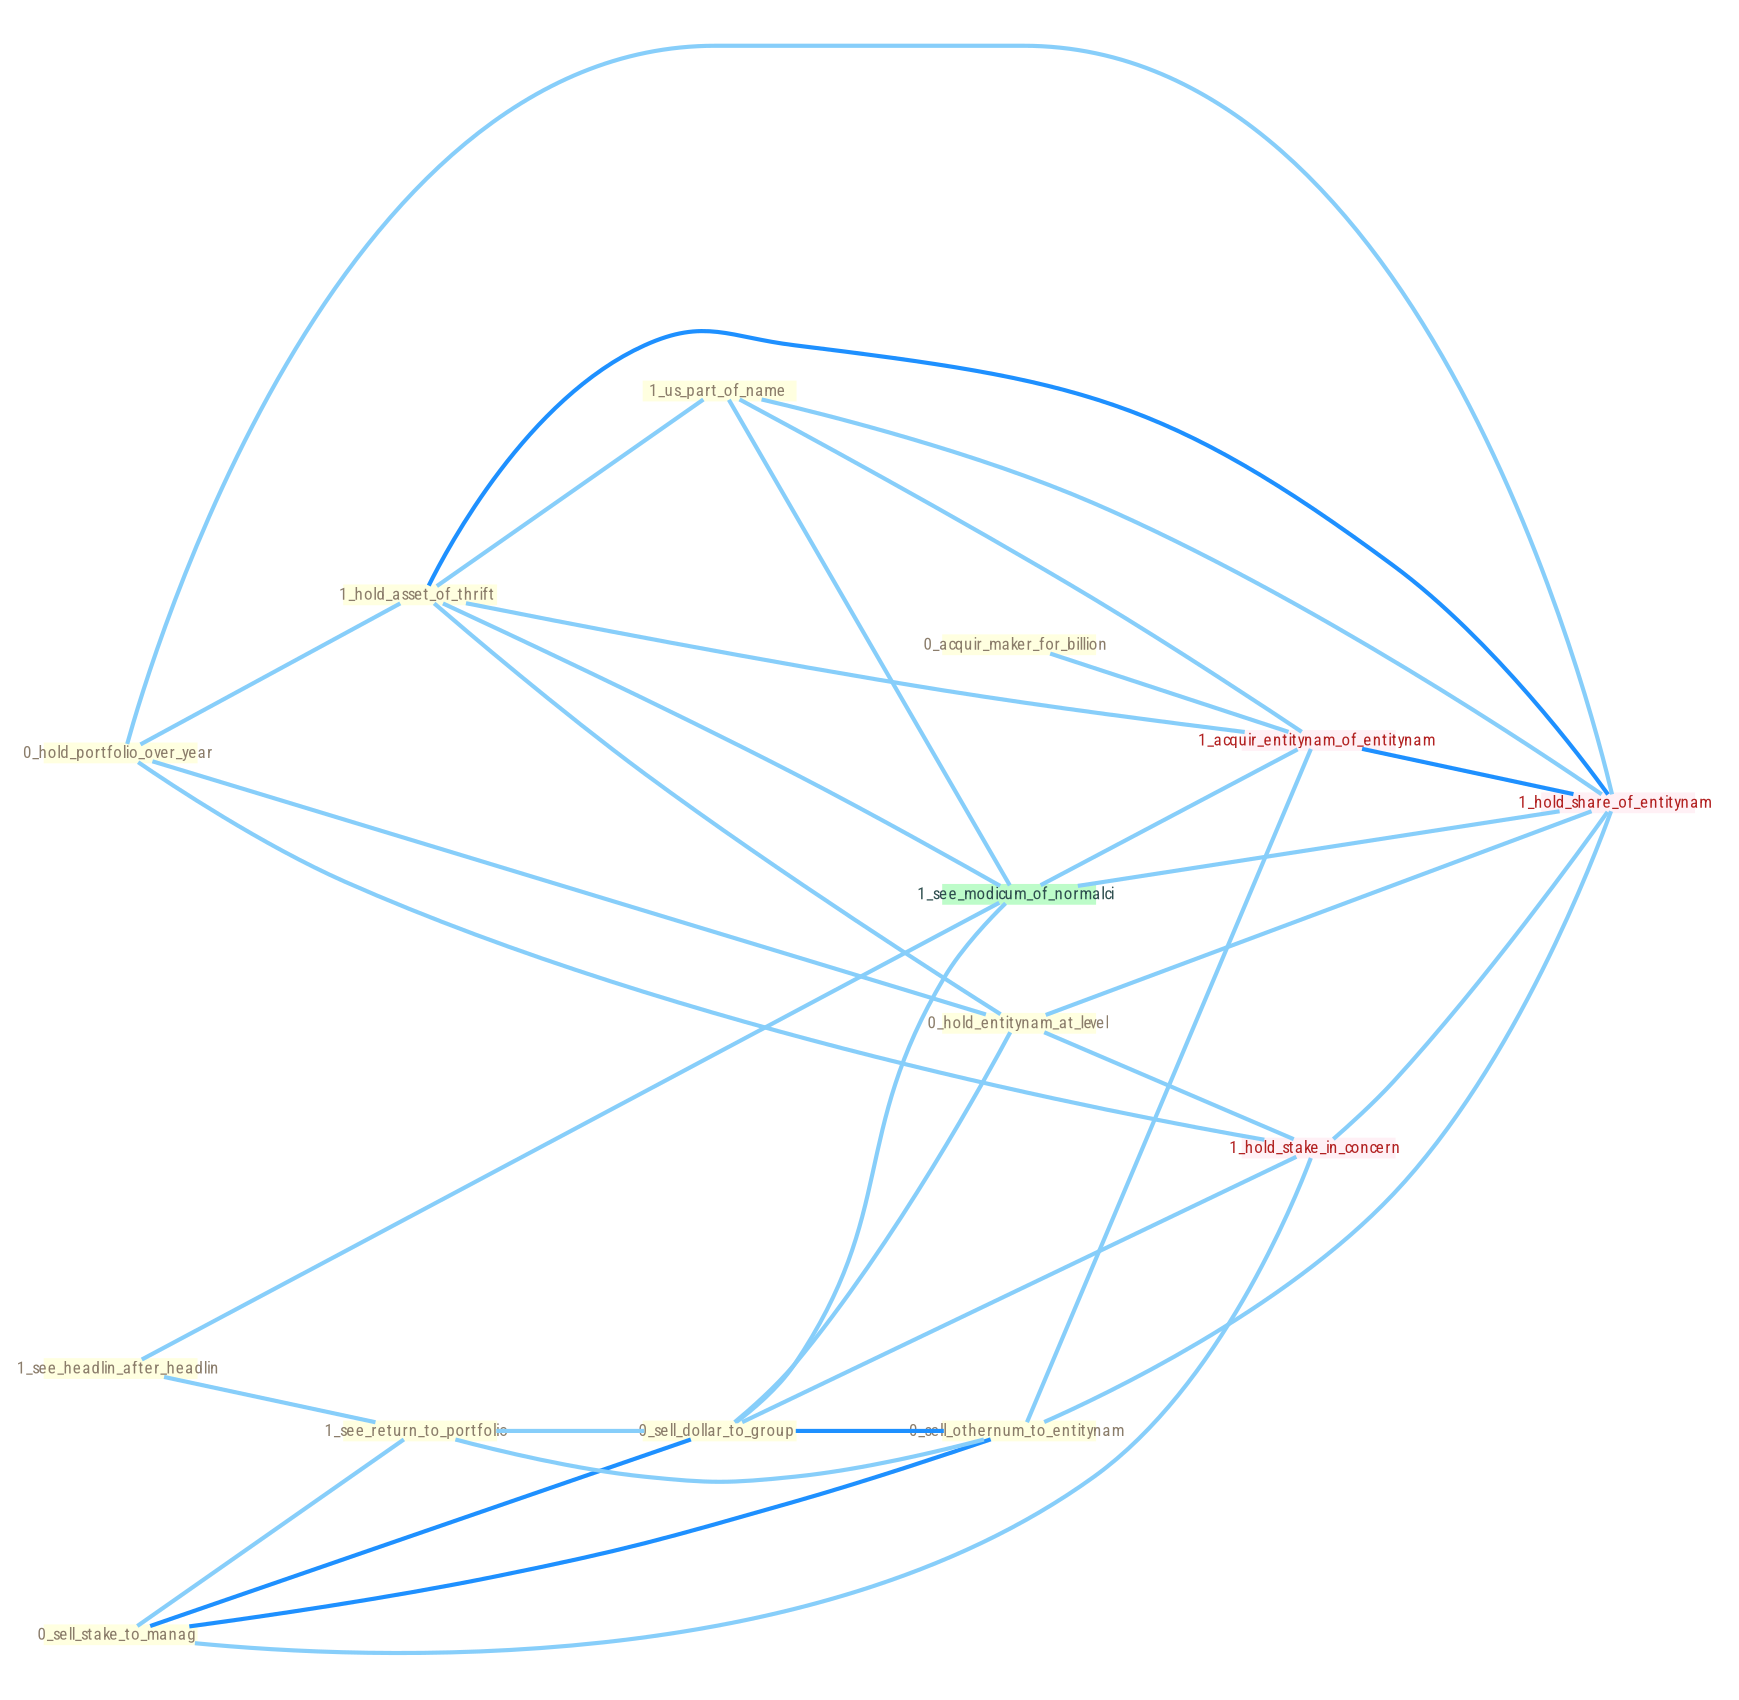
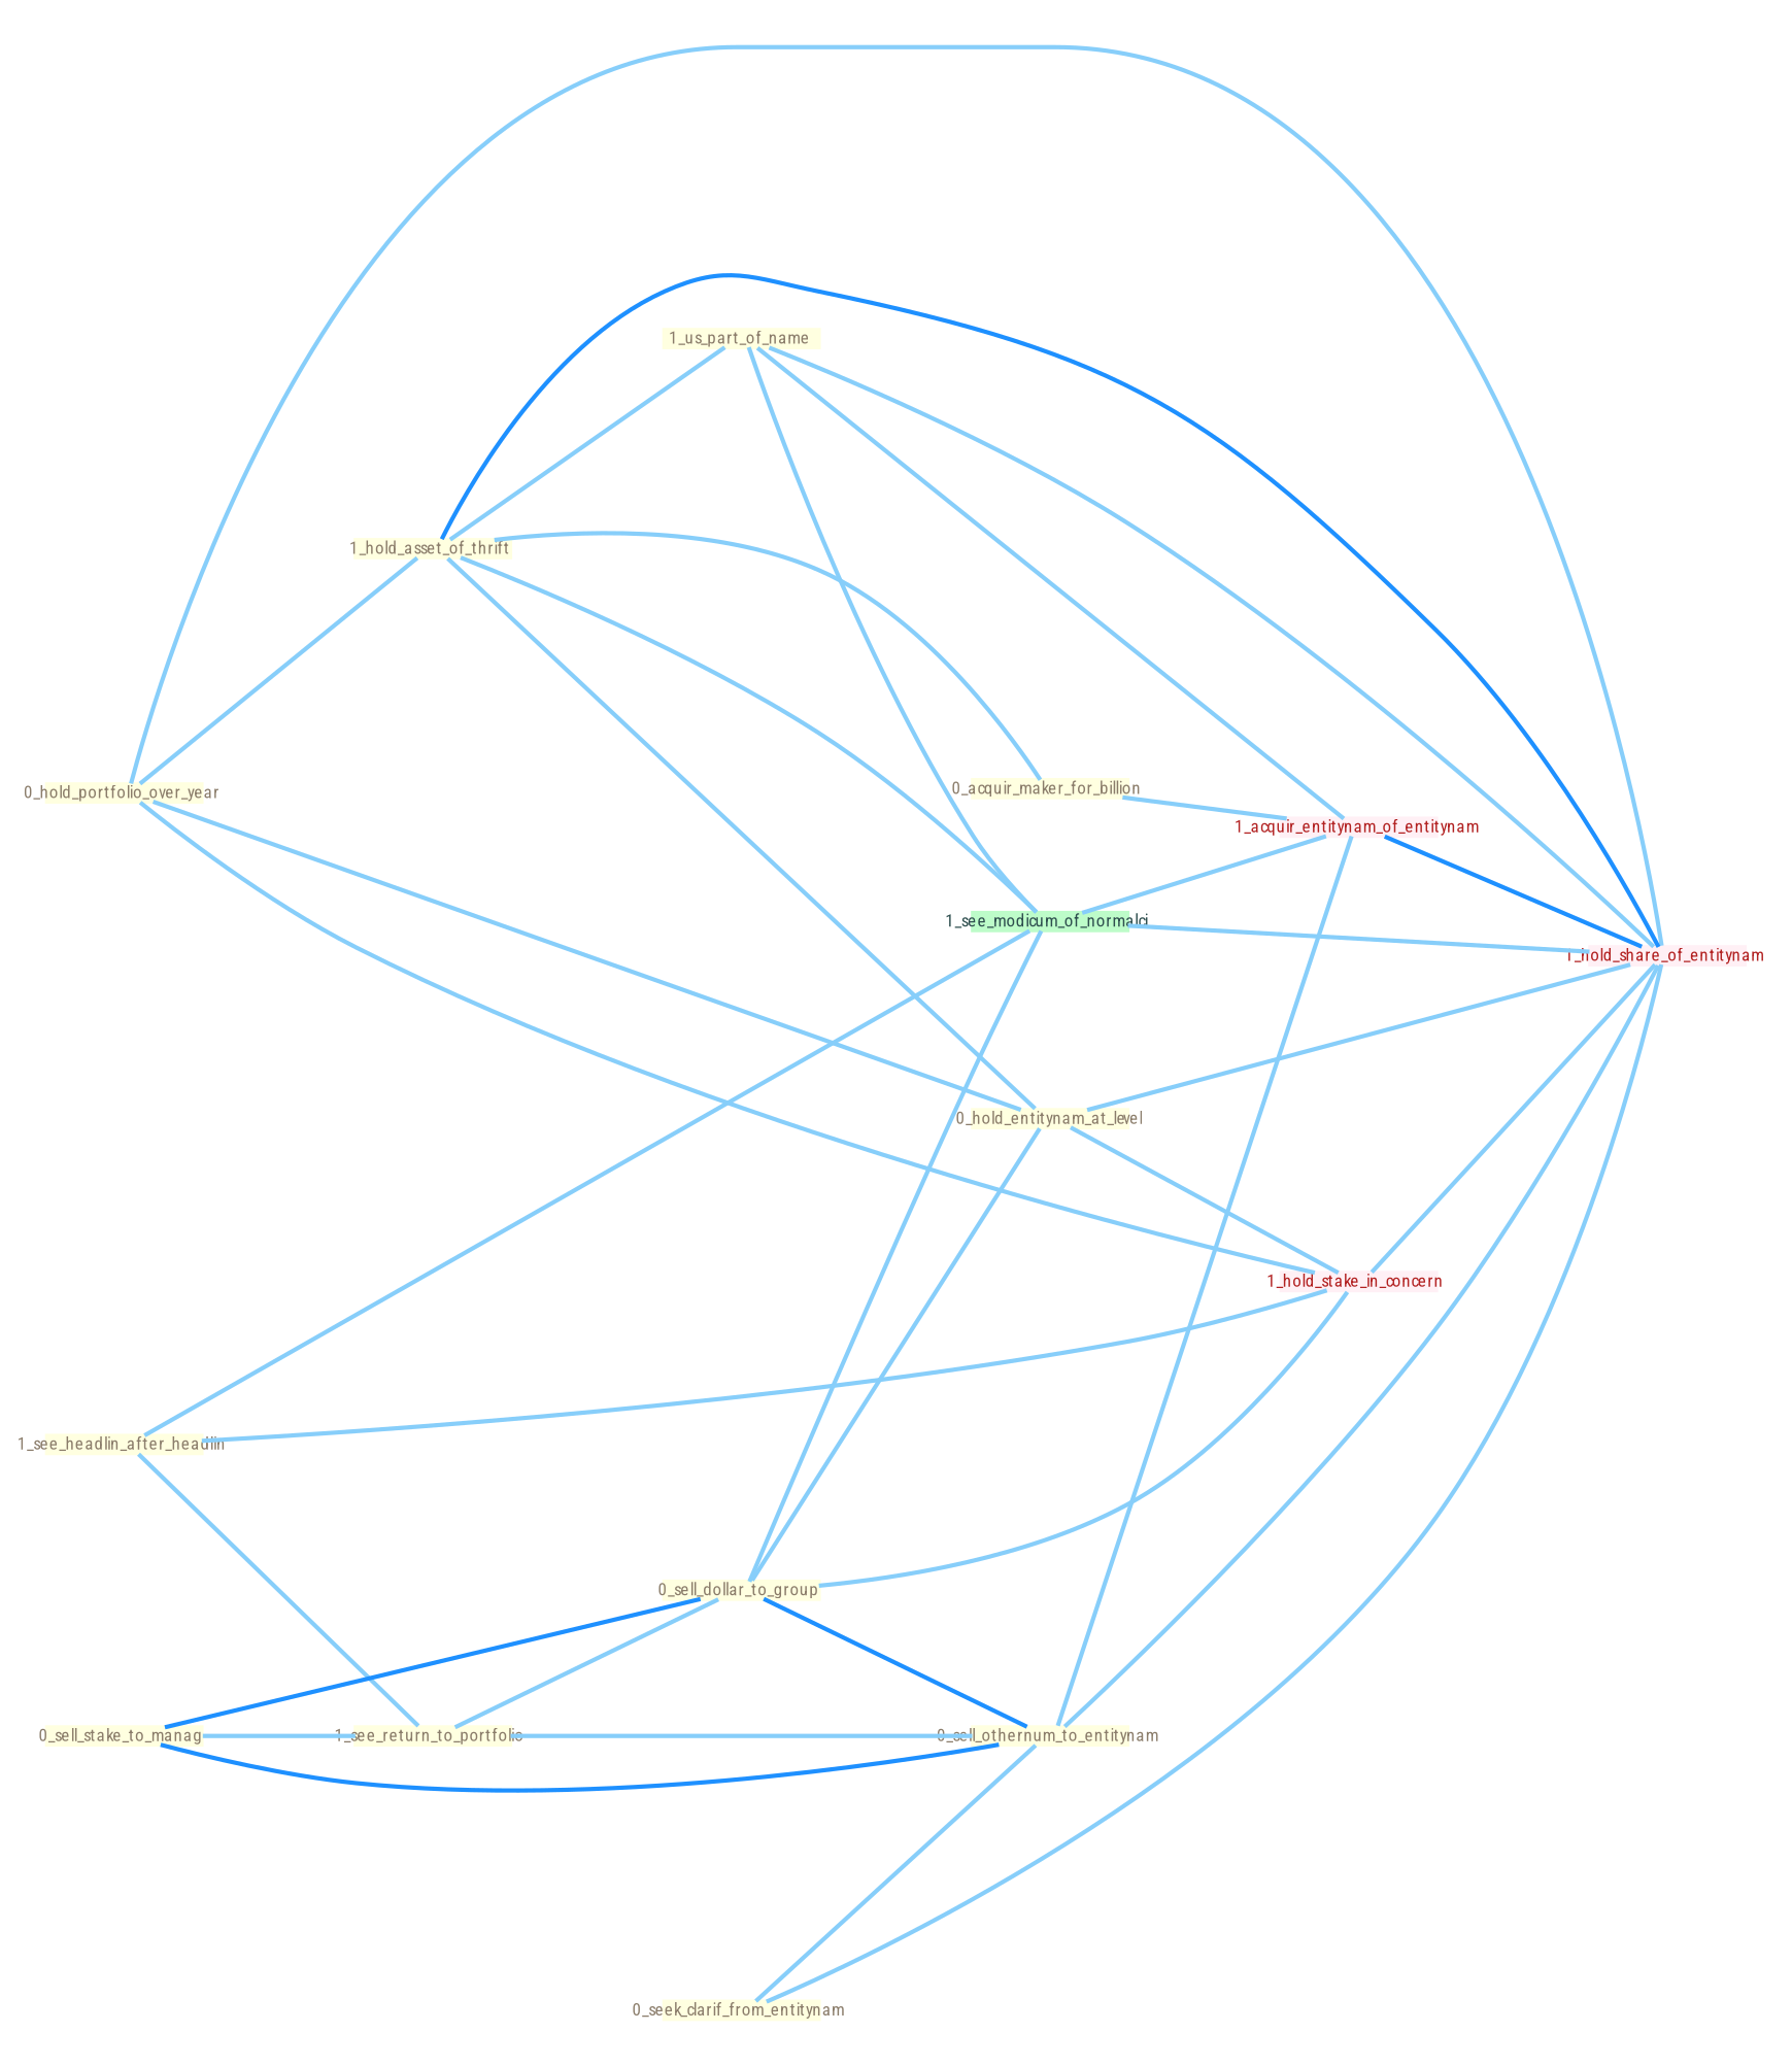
  graph {
    fontname="Roboto Condensed"
    rankdir=LR
    node [color="#ffffe0" fixedsize=true fontcolor="#8b7d6b" fontname="Roboto Condensed" fontsize=4 shape=polygon style=filled]
    edge [color="#87cefa" fontname="Roboto Condensed" w=1]
    "0_hold_portfolio_over_year " [height=.06 width=.5]
+   "0_seek_clarif_from_entitynam " [height=.06 width=.5]
    "1_see_headlin_after_headlin " [height=.06 width=.5]
    "0_sell_stake_to_manag " [height=.06 width=.5]
    "1_hold_asset_of_thrift " [height=.06 width=.5]
    "1_see_return_to_portfolio " [height=.06 width=.5]
    "0_acquir_maker_for_billion " [height=.06 width=.5]
    "0_sell_dollar_to_group " [height=.06 width=.5]
    n9 [height=.06 label="0_hold_entitynam_at_level" width=.5]
    "0_sell_othernum_to_entitynam " [height=.06 width=.5]
    "1_us_part_of_name " [height=.06 width=.5]
    "1_hold_stake_in_concern " [color="#fff0f5" fontcolor="#b22222" height=.06 width=.5]
    "1_acquir_entitynam_of_entitynam " [color="#fff0f5" fontcolor="#b22222" height=.06 width=.5]
    "1_hold_share_of_entitynam " [color="#fff0f5" fontcolor="#b22222" height=.06 width=.5]
    "1_see_modicum_of_normalci " [color="#BDFCC9" fontcolor="#2f4f4f" height=.06 width=.5]
    subgraph sub_1 {
      "0_hold_portfolio_over_year "
+     "0_seek_clarif_from_entitynam "
      "1_see_headlin_after_headlin "
      "0_sell_stake_to_manag "
      "1_hold_asset_of_thrift "
      "1_see_return_to_portfolio "
      "0_acquir_maker_for_billion "
      "0_sell_dollar_to_group "
      n9
      "0_sell_othernum_to_entitynam "
      "1_us_part_of_name "
    }
    subgraph sub_2 {
      "1_hold_stake_in_concern "
      "1_acquir_entitynam_of_entitynam "
      "1_hold_share_of_entitynam "
    }
    "0_hold_portfolio_over_year " -- "1_hold_asset_of_thrift "
    "0_hold_portfolio_over_year " -- n9
    "0_hold_portfolio_over_year " -- "1_hold_stake_in_concern "
    "0_hold_portfolio_over_year " -- "1_hold_share_of_entitynam "
+   "0_seek_clarif_from_entitynam " -- "0_sell_othernum_to_entitynam "
+   "0_seek_clarif_from_entitynam " -- "1_hold_share_of_entitynam "
    "1_see_headlin_after_headlin " -- "1_see_return_to_portfolio "
    "1_see_headlin_after_headlin " -- "1_see_modicum_of_normalci "
    "0_sell_stake_to_manag " -- "1_see_return_to_portfolio "
    "0_sell_stake_to_manag " -- "0_sell_dollar_to_group " [color="#1e90ff" w=2]
    "0_sell_stake_to_manag " -- "0_sell_othernum_to_entitynam " [color="#1e90ff" w=2]
-   "0_sell_stake_to_manag " -- "1_hold_stake_in_concern "
+   "1_see_headlin_after_headlin " -- "1_hold_stake_in_concern "
    "1_hold_asset_of_thrift " -- n9
    "1_hold_asset_of_thrift " -- "1_us_part_of_name "
-   "1_hold_asset_of_thrift " -- "1_acquir_entitynam_of_entitynam "
+   "1_hold_asset_of_thrift " -- "0_acquir_maker_for_billion "
    "1_hold_asset_of_thrift " -- "1_hold_share_of_entitynam " [color="#1e90ff" w=2]
    "1_hold_asset_of_thrift " -- "1_see_modicum_of_normalci "
    "1_see_return_to_portfolio " -- "0_sell_dollar_to_group "
    "1_see_return_to_portfolio " -- "0_sell_othernum_to_entitynam "
    "0_acquir_maker_for_billion " -- "1_acquir_entitynam_of_entitynam "
    "0_sell_dollar_to_group " -- n9
    "0_sell_dollar_to_group " -- "0_sell_othernum_to_entitynam " [color="#1e90ff" w=2]
    "0_sell_dollar_to_group " -- "1_hold_stake_in_concern "
    "0_sell_dollar_to_group " -- "1_see_modicum_of_normalci "
    n9 -- "1_hold_stake_in_concern "
    n9 -- "1_hold_share_of_entitynam "
    "0_sell_othernum_to_entitynam " -- "1_acquir_entitynam_of_entitynam "
    "0_sell_othernum_to_entitynam " -- "1_hold_share_of_entitynam "
    "1_us_part_of_name " -- "1_acquir_entitynam_of_entitynam "
    "1_us_part_of_name " -- "1_hold_share_of_entitynam "
    "1_us_part_of_name " -- "1_see_modicum_of_normalci "
    "1_hold_stake_in_concern " -- "1_hold_share_of_entitynam "
    "1_acquir_entitynam_of_entitynam " -- "1_hold_share_of_entitynam " [color="#1e90ff" w=2]
    "1_see_modicum_of_normalci " -- "1_acquir_entitynam_of_entitynam "
    "1_see_modicum_of_normalci " -- "1_hold_share_of_entitynam "
  }
